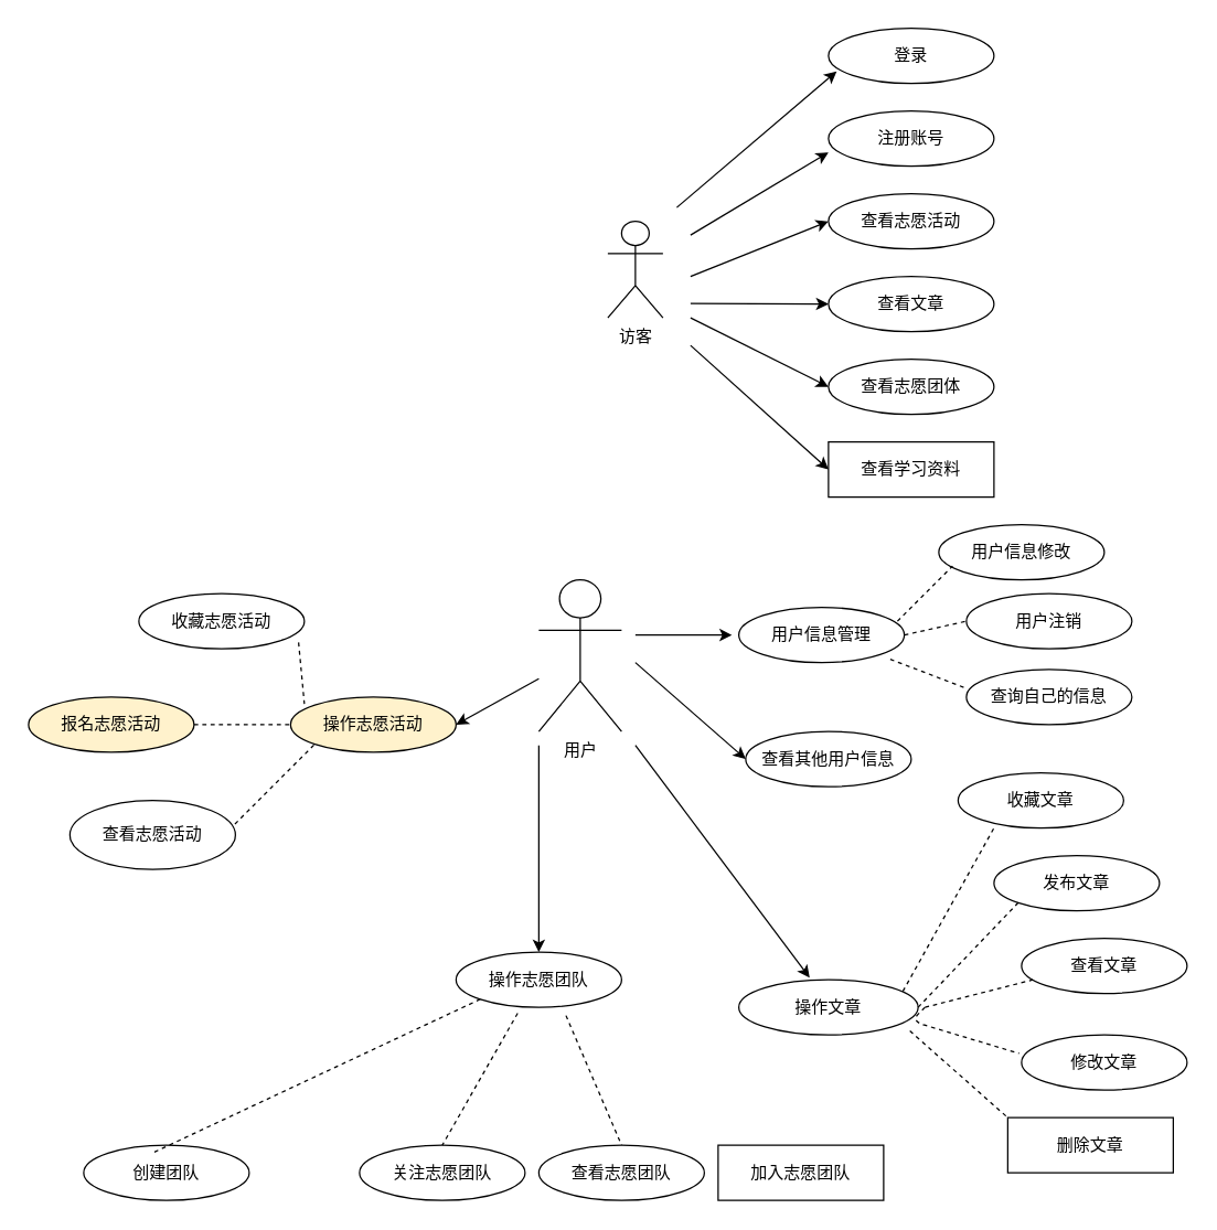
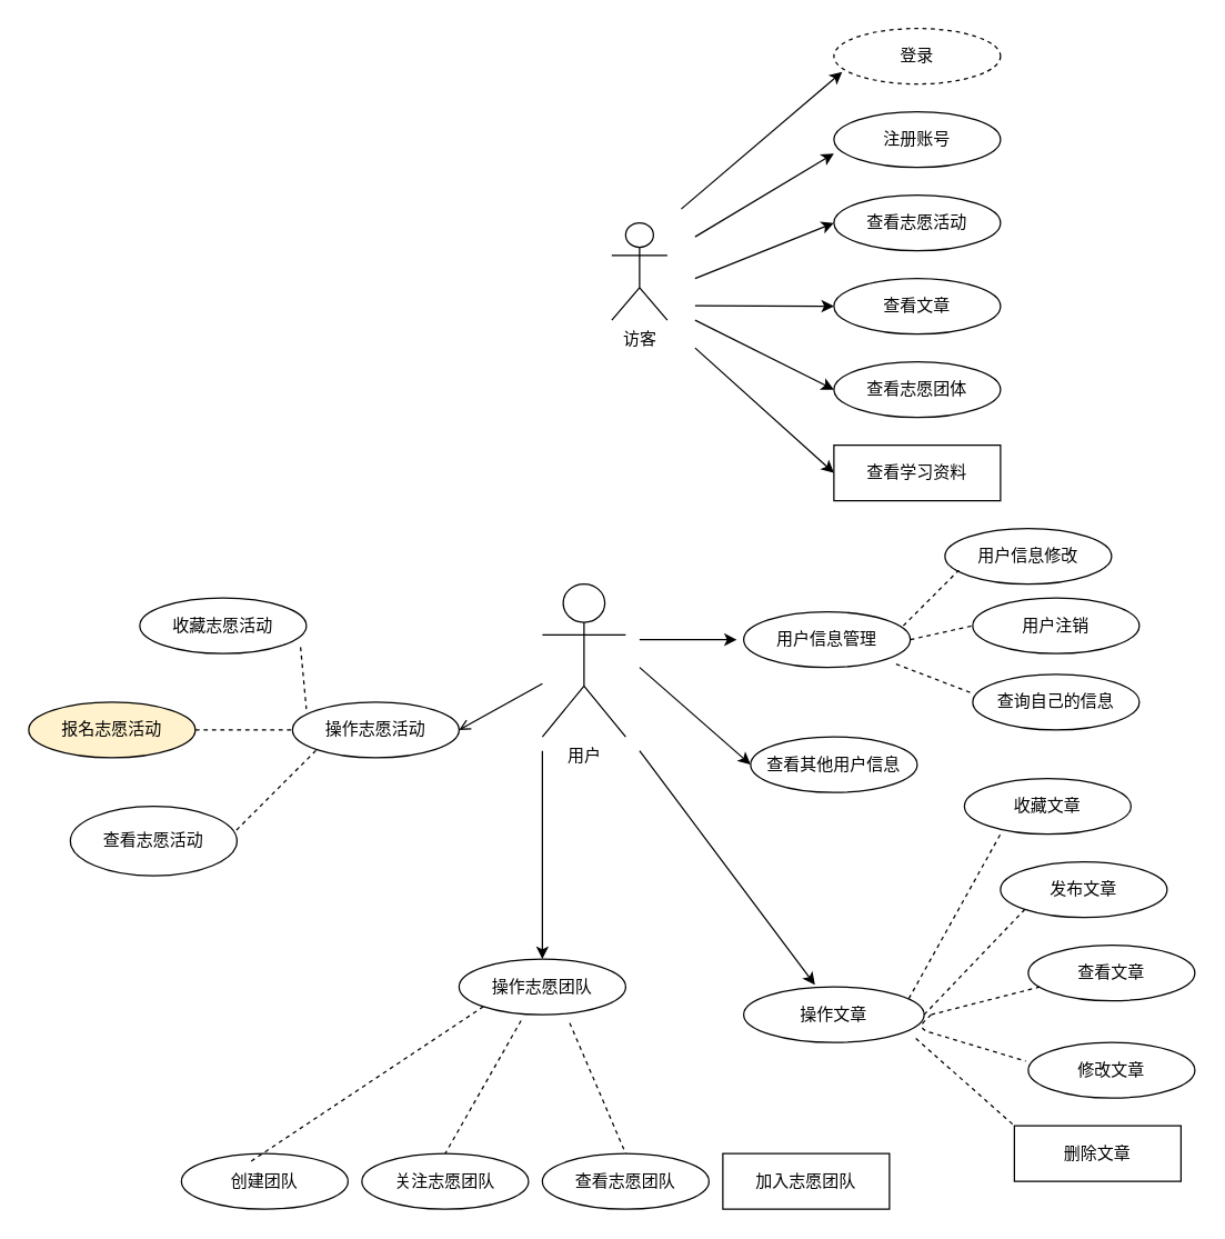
  <mxCell id="0" />
  <mxCell id="1" style="locked=1;" parent="0" />
  <mxCell id="2" value="" style="endArrow=classic;html=1;entryX=0;entryY=0.5;entryDx=0;entryDy=0;" parent="1" target="3" edge="1"><mxGeometry width="50" height="50" relative="1" as="geometry"><mxPoint x="500" y="219.5" as="sourcePoint" /><mxPoint x="580" y="220" as="targetPoint" /><Array as="points" /></mxGeometry></mxCell>
  <mxCell id="3" value="查看文章" style="ellipse;whiteSpace=wrap;html=1;" parent="1" vertex="1"><mxGeometry x="600" y="200" width="120" height="40" as="geometry" /></mxCell>
  <mxCell id="4" value="访客" style="shape=umlActor;verticalLabelPosition=bottom;verticalAlign=top;html=1;outlineConnect=0;" parent="1" vertex="1"><mxGeometry x="440" y="160" width="40" height="70" as="geometry" /></mxCell>
  <mxCell id="5" value="" style="endArrow=classic;html=1;entryX=0;entryY=0.5;entryDx=0;entryDy=0;" parent="1" target="6" edge="1"><mxGeometry width="50" height="50" relative="1" as="geometry"><mxPoint x="500" y="230" as="sourcePoint" /><mxPoint x="580" y="270" as="targetPoint" /><Array as="points"><mxPoint x="500" y="230" /></Array></mxGeometry></mxCell>
  <mxCell id="6" value="查看志愿团体" style="ellipse;whiteSpace=wrap;html=1;" parent="1" vertex="1"><mxGeometry x="600" y="260" width="120" height="40" as="geometry" /></mxCell>
  <mxCell id="7" value="查看志愿活动" style="ellipse;whiteSpace=wrap;html=1;" parent="1" vertex="1"><mxGeometry x="600" y="140" width="120" height="40" as="geometry" /></mxCell>
  <mxCell id="8" value="查看学习资料" style="whiteSpace=wrap;html=1;rounded=0;" parent="1" vertex="1"><mxGeometry x="600" y="320" width="120" height="40" as="geometry" /></mxCell>
  <mxCell id="9" value="注册账号" style="ellipse;whiteSpace=wrap;html=1;" parent="1" vertex="1"><mxGeometry x="600" y="80" width="120" height="40" as="geometry" /></mxCell>
- <mxCell id="10" value="登录" style="ellipse;whiteSpace=wrap;html=1;" parent="1" vertex="1"><mxGeometry x="600" y="20" width="120" height="40" as="geometry" /></mxCell>
+ <mxCell id="10" value="登录" style="ellipse;whiteSpace=wrap;html=1;dashed=1;" parent="1" vertex="1"><mxGeometry x="600" y="20" width="120" height="40" as="geometry" /></mxCell>
  <mxCell id="11" value="" style="endArrow=classic;html=1;entryX=0;entryY=0.5;entryDx=0;entryDy=0;" parent="1" target="8" edge="1"><mxGeometry width="50" height="50" relative="1" as="geometry"><mxPoint x="500" y="250" as="sourcePoint" /><mxPoint x="590" y="330" as="targetPoint" /></mxGeometry></mxCell>
  <mxCell id="12" value="" style="endArrow=classic;html=1;" parent="1" edge="1"><mxGeometry width="50" height="50" relative="1" as="geometry"><mxPoint x="500" y="200" as="sourcePoint" /><mxPoint x="600" y="160" as="targetPoint" /></mxGeometry></mxCell>
  <mxCell id="13" value="" style="endArrow=classic;html=1;" parent="1" edge="1"><mxGeometry width="50" height="50" relative="1" as="geometry"><mxPoint x="500" y="170" as="sourcePoint" /><mxPoint x="600" y="110" as="targetPoint" /></mxGeometry></mxCell>
  <mxCell id="14" value="" style="endArrow=classic;html=1;entryX=0.05;entryY=0.781;entryDx=0;entryDy=0;entryPerimeter=0;" parent="1" target="10" edge="1"><mxGeometry width="50" height="50" relative="1" as="geometry"><mxPoint x="490" y="150" as="sourcePoint" /><mxPoint x="590" y="60" as="targetPoint" /></mxGeometry></mxCell>
  <mxCell id="15" style="edgeStyle=none;html=1;exitX=1;exitY=0.333;exitDx=0;exitDy=0;exitPerimeter=0;" parent="1" source="16" edge="1"><mxGeometry relative="1" as="geometry"><mxPoint x="450.667" y="457" as="targetPoint" /></mxGeometry></mxCell>
  <mxCell id="16" value="用户" style="shape=umlActor;verticalLabelPosition=bottom;verticalAlign=top;html=1;outlineConnect=0;" parent="1" vertex="1"><mxGeometry x="390" y="420" width="60" height="110" as="geometry" /></mxCell>
  <mxCell id="17" value="用户信息管理" style="ellipse;whiteSpace=wrap;html=1;" parent="1" vertex="1"><mxGeometry x="535" y="440" width="120" height="40" as="geometry" /></mxCell>
  <mxCell id="18" value="查看其他用户信息" style="ellipse;whiteSpace=wrap;html=1;" parent="1" vertex="1"><mxGeometry x="540" y="530" width="120" height="40" as="geometry" /></mxCell>
  <mxCell id="19" value="收藏文章" style="ellipse;whiteSpace=wrap;html=1;" parent="1" vertex="1"><mxGeometry x="694" y="560" width="120" height="40" as="geometry" /></mxCell>
  <mxCell id="20" value="操作文章" style="ellipse;whiteSpace=wrap;html=1;" parent="1" vertex="1"><mxGeometry x="535" y="710" width="130" height="40" as="geometry" /></mxCell>
  <mxCell id="21" value="发布文章" style="ellipse;whiteSpace=wrap;html=1;" parent="1" vertex="1"><mxGeometry x="720" y="620" width="120" height="40" as="geometry" /></mxCell>
  <mxCell id="22" value="查看文章" style="ellipse;whiteSpace=wrap;html=1;" parent="1" vertex="1"><mxGeometry x="740" y="680" width="120" height="40" as="geometry" /></mxCell>
  <mxCell id="23" value="修改文章" style="ellipse;whiteSpace=wrap;html=1;" parent="1" vertex="1"><mxGeometry x="740" y="750" width="120" height="40" as="geometry" /></mxCell>
  <mxCell id="24" value="删除文章" style="whiteSpace=wrap;html=1;rounded=0;" parent="1" vertex="1"><mxGeometry x="730" y="810" width="120" height="40" as="geometry" /></mxCell>
  <mxCell id="25" value="" style="endArrow=none;dashed=1;html=1;exitX=0.915;exitY=0.211;exitDx=0;exitDy=0;exitPerimeter=0;" parent="1" source="20" edge="1"><mxGeometry width="50" height="50" relative="1" as="geometry"><mxPoint x="640" y="710" as="sourcePoint" /><mxPoint x="720" y="600" as="targetPoint" /></mxGeometry></mxCell>
  <mxCell id="26" value="" style="endArrow=none;dashed=1;html=1;entryX=0;entryY=1;entryDx=0;entryDy=0;exitX=1;exitY=0.5;exitDx=0;exitDy=0;" parent="1" source="20" target="21" edge="1"><mxGeometry width="50" height="50" relative="1" as="geometry"><mxPoint x="660" y="720" as="sourcePoint" /><mxPoint x="680" y="770" as="targetPoint" /></mxGeometry></mxCell>
  <mxCell id="27" value="" style="endArrow=none;dashed=1;html=1;entryX=0.068;entryY=0.752;entryDx=0;entryDy=0;entryPerimeter=0;" parent="1" target="22" edge="1"><mxGeometry width="50" height="50" relative="1" as="geometry"><mxPoint x="670" y="730" as="sourcePoint" /><mxPoint x="680" y="770" as="targetPoint" /></mxGeometry></mxCell>
  <mxCell id="28" value="" style="endArrow=none;dashed=1;html=1;entryX=-0.015;entryY=0.336;entryDx=0;entryDy=0;entryPerimeter=0;" parent="1" target="23" edge="1"><mxGeometry width="50" height="50" relative="1" as="geometry"><mxPoint x="670" y="730" as="sourcePoint" /><mxPoint x="730" y="760" as="targetPoint" /><Array as="points"><mxPoint x="660" y="740" /></Array></mxGeometry></mxCell>
  <mxCell id="29" value="" style="endArrow=none;dashed=1;html=1;exitX=0.954;exitY=0.929;exitDx=0;exitDy=0;exitPerimeter=0;entryX=0;entryY=0;entryDx=0;entryDy=0;" parent="1" source="20" target="24" edge="1"><mxGeometry width="50" height="50" relative="1" as="geometry"><mxPoint x="630" y="820" as="sourcePoint" /><mxPoint x="680" y="770" as="targetPoint" /></mxGeometry></mxCell>
  <mxCell id="30" value="用户信息修改" style="ellipse;whiteSpace=wrap;html=1;" parent="1" vertex="1"><mxGeometry x="680" y="380" width="120" height="40" as="geometry" /></mxCell>
  <mxCell id="31" value="用户注销" style="ellipse;whiteSpace=wrap;html=1;" parent="1" vertex="1"><mxGeometry x="700" y="430" width="120" height="40" as="geometry" /></mxCell>
  <mxCell id="32" value="查询自己的信息" style="ellipse;whiteSpace=wrap;html=1;" parent="1" vertex="1"><mxGeometry x="700" y="485" width="120" height="40" as="geometry" /></mxCell>
  <mxCell id="33" value="" style="endArrow=none;dashed=1;html=1;" parent="1" edge="1"><mxGeometry width="50" height="50" relative="1" as="geometry"><mxPoint x="650" y="450" as="sourcePoint" /><mxPoint x="690" y="410" as="targetPoint" /></mxGeometry></mxCell>
  <mxCell id="34" value="" style="endArrow=none;dashed=1;html=1;exitX=1;exitY=0.5;exitDx=0;exitDy=0;" parent="1" source="17" edge="1"><mxGeometry width="50" height="50" relative="1" as="geometry"><mxPoint x="660" y="500" as="sourcePoint" /><mxPoint x="700" y="450" as="targetPoint" /></mxGeometry></mxCell>
  <mxCell id="35" value="" style="endArrow=none;dashed=1;html=1;exitX=0.915;exitY=0.94;exitDx=0;exitDy=0;exitPerimeter=0;entryX=0.002;entryY=0.346;entryDx=0;entryDy=0;entryPerimeter=0;" parent="1" source="17" target="32" edge="1"><mxGeometry width="50" height="50" relative="1" as="geometry"><mxPoint x="650" y="510" as="sourcePoint" /><mxPoint x="700" y="460" as="targetPoint" /></mxGeometry></mxCell>
  <mxCell id="36" value="操作志愿团队" style="ellipse;whiteSpace=wrap;html=1;" parent="1" vertex="1"><mxGeometry x="330" y="690" width="120" height="40" as="geometry" /></mxCell>
  <mxCell id="37" value="查看志愿团队" style="ellipse;whiteSpace=wrap;html=1;" parent="1" vertex="1"><mxGeometry x="390" y="830" width="120" height="40" as="geometry" /></mxCell>
  <mxCell id="38" value="加入志愿团队" style="whiteSpace=wrap;html=1;rounded=0;" parent="1" vertex="1"><mxGeometry x="520" y="830" width="120" height="40" as="geometry" /></mxCell>
  <mxCell id="39" value="关注志愿团队" style="ellipse;whiteSpace=wrap;html=1;" parent="1" vertex="1"><mxGeometry x="260" y="830" width="120" height="40" as="geometry" /></mxCell>
  <mxCell id="40" value="" style="endArrow=none;dashed=1;html=1;exitX=0.664;exitY=1.15;exitDx=0;exitDy=0;exitPerimeter=0;entryX=0.5;entryY=0;entryDx=0;entryDy=0;" parent="1" source="36" target="37" edge="1"><mxGeometry width="50" height="50" relative="1" as="geometry"><mxPoint x="650" y="1070" as="sourcePoint" /><mxPoint x="700" y="1020" as="targetPoint" /></mxGeometry></mxCell>
  <mxCell id="41" value="" style="endArrow=none;dashed=1;html=1;exitX=0.372;exitY=1.108;exitDx=0;exitDy=0;exitPerimeter=0;" parent="1" source="36" edge="1"><mxGeometry width="50" height="50" relative="1" as="geometry"><mxPoint x="650" y="1070" as="sourcePoint" /><mxPoint x="320" y="830" as="targetPoint" /></mxGeometry></mxCell>
- <mxCell id="42" value="创建团队" style="ellipse;whiteSpace=wrap;html=1;" parent="1" vertex="1"><mxGeometry x="60" y="830" width="120" height="40" as="geometry" /></mxCell>
+ <mxCell id="42" value="创建团队" style="ellipse;whiteSpace=wrap;html=1;" parent="1" vertex="1"><mxGeometry x="130" y="830" width="120" height="40" as="geometry" /></mxCell>
  <mxCell id="43" value="" style="endArrow=none;dashed=1;html=1;exitX=0;exitY=1;exitDx=0;exitDy=0;entryX=0.419;entryY=0.136;entryDx=0;entryDy=0;entryPerimeter=0;" parent="1" source="36" target="42" edge="1"><mxGeometry width="50" height="50" relative="1" as="geometry"><mxPoint x="710" y="1070" as="sourcePoint" /><mxPoint x="760" y="1020" as="targetPoint" /></mxGeometry></mxCell>
- <mxCell id="44" value="操作志愿活动" style="ellipse;whiteSpace=wrap;html=1;fillColor=#fff2cc;" parent="1" vertex="1"><mxGeometry x="210" y="505" width="120" height="40" as="geometry" /></mxCell>
+ <mxCell id="44" value="操作志愿活动" style="ellipse;whiteSpace=wrap;html=1;" parent="1" vertex="1"><mxGeometry x="210" y="505" width="120" height="40" as="geometry" /></mxCell>
  <mxCell id="45" value="收藏志愿活动" style="ellipse;whiteSpace=wrap;html=1;" parent="1" vertex="1"><mxGeometry x="100" y="430" width="120" height="40" as="geometry" /></mxCell>
  <mxCell id="46" value="报名志愿活动" style="ellipse;whiteSpace=wrap;html=1;fillColor=#fff2cc;" parent="1" vertex="1"><mxGeometry x="20" y="505" width="120" height="40" as="geometry" /></mxCell>
  <mxCell id="47" value="查看志愿活动" style="ellipse;whiteSpace=wrap;html=1;" parent="1" vertex="1"><mxGeometry x="50" y="580" width="120" height="50" as="geometry" /></mxCell>
  <mxCell id="48" value="" style="endArrow=none;dashed=1;html=1;exitX=0.965;exitY=0.886;exitDx=0;exitDy=0;exitPerimeter=0;" parent="1" source="45" edge="1"><mxGeometry width="50" height="50" relative="1" as="geometry"><mxPoint x="200" y="580" as="sourcePoint" /><mxPoint x="220" y="510" as="targetPoint" /></mxGeometry></mxCell>
  <mxCell id="49" value="" style="endArrow=none;dashed=1;html=1;exitX=1;exitY=0.5;exitDx=0;exitDy=0;" parent="1" source="46" edge="1"><mxGeometry width="50" height="50" relative="1" as="geometry"><mxPoint x="200" y="580" as="sourcePoint" /><mxPoint x="210" y="525" as="targetPoint" /></mxGeometry></mxCell>
  <mxCell id="50" value="" style="endArrow=none;dashed=1;html=1;exitX=0.997;exitY=0.342;exitDx=0;exitDy=0;exitPerimeter=0;entryX=0;entryY=1;entryDx=0;entryDy=0;" parent="1" source="47" target="44" edge="1"><mxGeometry width="50" height="50" relative="1" as="geometry"><mxPoint x="200" y="580" as="sourcePoint" /><mxPoint x="250" y="530" as="targetPoint" /></mxGeometry></mxCell>
- <mxCell id="51" value="" style="endArrow=classic;html=1;entryX=1;entryY=0.5;entryDx=0;entryDy=0;" parent="1" source="16" target="44" edge="1"><mxGeometry width="50" height="50" relative="1" as="geometry"><mxPoint x="350" y="570" as="sourcePoint" /><mxPoint y="520" as="targetPoint" x="400" /></mxGeometry></mxCell>
+ <mxCell id="51" value="" style="endArrow=open;html=1;entryX=1;entryY=0.5;entryDx=0;entryDy=0;" parent="1" source="16" target="44" edge="1"><mxGeometry width="50" height="50" relative="1" as="geometry"><mxPoint x="350" y="570" as="sourcePoint" /><mxPoint y="520" as="targetPoint" x="400" /></mxGeometry></mxCell>
  <mxCell id="52" value="" style="endArrow=classic;html=1;entryX=0.5;entryY=0;entryDx=0;entryDy=0;" parent="1" target="36" edge="1"><mxGeometry width="50" height="50" relative="1" as="geometry"><mxPoint x="390" y="540" as="sourcePoint" /><mxPoint y="520" as="targetPoint" x="400" /></mxGeometry></mxCell>
  <mxCell id="53" value="" style="endArrow=classic;html=1;entryX=0.395;entryY=-0.036;entryDx=0;entryDy=0;entryPerimeter=0;" parent="1" target="20" edge="1"><mxGeometry width="50" height="50" relative="1" as="geometry"><mxPoint x="460" y="540" as="sourcePoint" /><mxPoint y="520" as="targetPoint" x="400" /></mxGeometry></mxCell>
  <mxCell id="54" value="" style="endArrow=classic;html=1;" parent="1" edge="1"><mxGeometry width="50" height="50" relative="1" as="geometry"><mxPoint x="460" y="460" as="sourcePoint" /><mxPoint x="530" y="460" as="targetPoint" /></mxGeometry></mxCell>
  <mxCell id="55" value="" style="endArrow=classic;html=1;entryX=0;entryY=0.5;entryDx=0;entryDy=0;" parent="1" target="18" edge="1"><mxGeometry width="50" height="50" relative="1" as="geometry"><mxPoint x="460" y="480" as="sourcePoint" /><mxPoint y="410" as="targetPoint" x="400" /></mxGeometry></mxCell>
